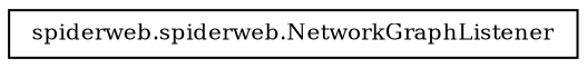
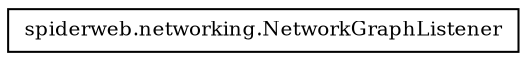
  digraph {
    rankdir=LR
    fontname="DejaVu Serif"
-   n1 [color=black fillcolor=white fontname="DejaVu Serif" fontsize=10 height=0.2 label="spiderweb.spiderweb.NetworkGraphListener" shape=record style=filled width=0.4]
+   n1 [color=black fillcolor=white fontname="DejaVu Serif" fontsize=10 height=0.2 label="spiderweb.networking.NetworkGraphListener" shape=record style=filled width=0.4]
  }
